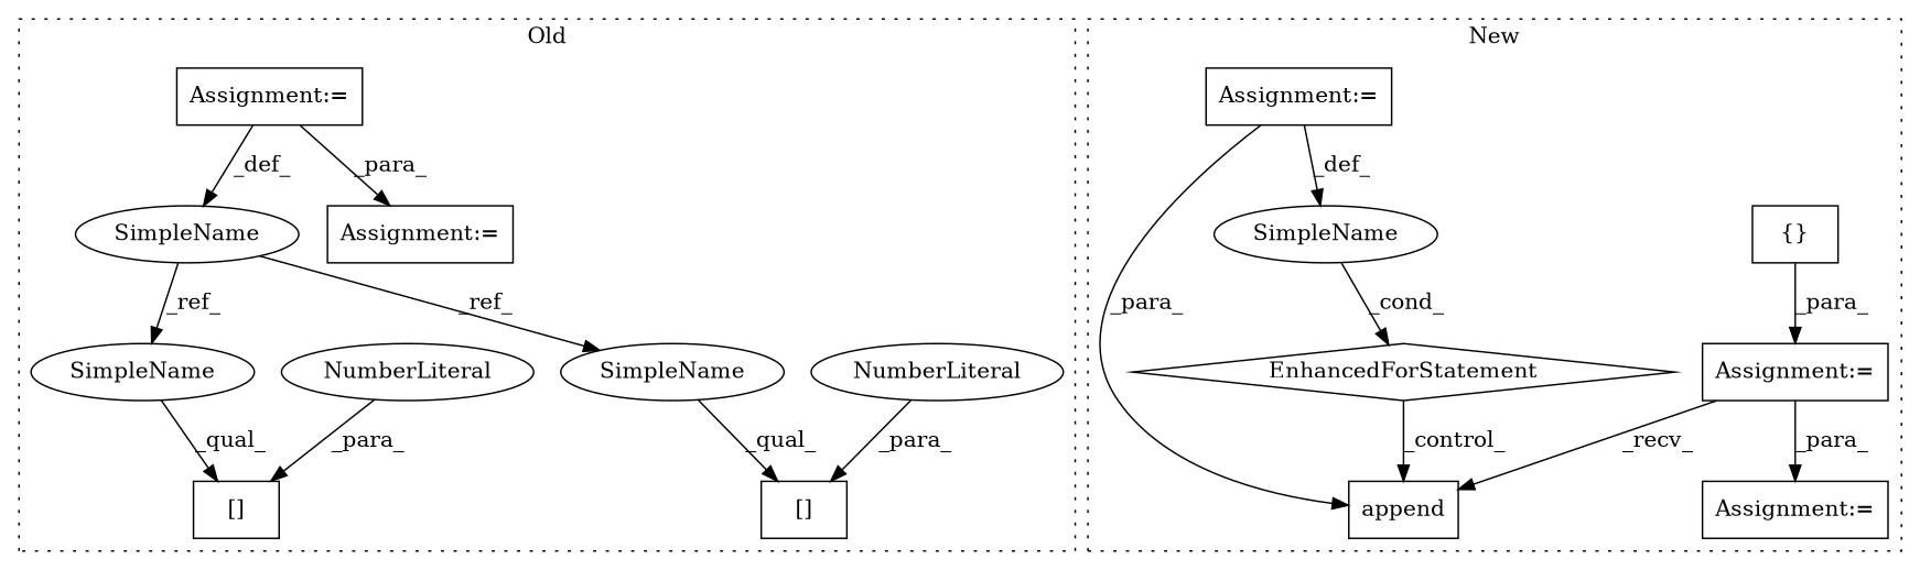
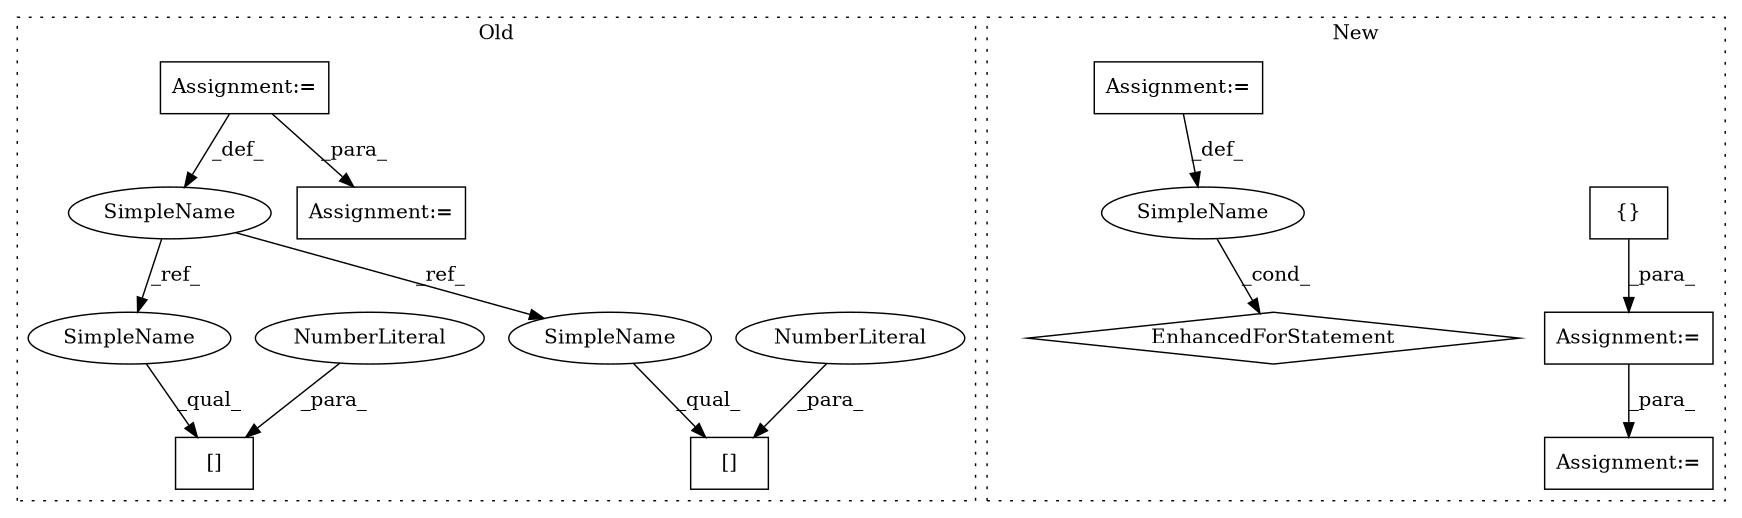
  digraph {
    node [a=7 l=1 s="2613,2700" shape=box]
    n1 [a=2 l="3,1" label="[]" s="4051,4055"]
    n2 [a=34 label=NumberLiteral s=4054 shape=ellipse]
    n3 [label="Assignment:=" s=3903]
    n4 [a=2 l="3,1" label="[]" s="4094,4098"]
    n5 [a=34 label=NumberLiteral s=4097 shape=ellipse]
    n6 [a=42 l=2 label=SimpleName s=3901 shape=ellipse]
    n7 [label="Assignment:=" s=4080]
    n8 [a=42 l=2 label=SimpleName s=4051 shape=ellipse]
    n9 [a=42 l=2 label=SimpleName s=4094 shape=ellipse]
-   n10 [a=32 l="7,1" label=append s="2721,2796"]
    n11 [label="Assignment:=" s=2595]
    n12 [a=4 l=2 label="{}" s=2605]
    n13 [a=70 l="53,2" label=EnhancedForStatement shape=diamond]
    n14 [l="53,2" label="Assignment:="]
    n15 [a=42 l=14 label=SimpleName s=2670 shape=ellipse]
    n16 [label="Assignment:=" s=2819]
    subgraph cluster_1 {
      label=Old
      style=dotted
      n1
      n2
      n3
      n4
      n5
      n6
      n7
      n8
      n9
    }
    subgraph cluster_2 {
      label=New
      style=dotted
-     n10
      n11
      n12
      n13
      n14
      n15
      n16
    }
    n2 -> n1 [label=_para_]
    n3 -> n6 [label=_def_]
    n3 -> n7 [label=_para_]
    n5 -> n4 [label=_para_]
    n6 -> n8 [label=_ref_]
    n6 -> n9 [label=_ref_]
    n8 -> n1 [label=_qual_]
    n9 -> n4 [label=_qual_]
-   n11 -> n10 [label=_recv_]
    n11 -> n16 [label=_para_]
    n12 -> n11 [label=_para_]
-   n13 -> n10 [label=_control_]
-   n14 -> n10 [label=_para_]
    n14 -> n15 [label=_def_]
    n15 -> n13 [label=_cond_]
  }
